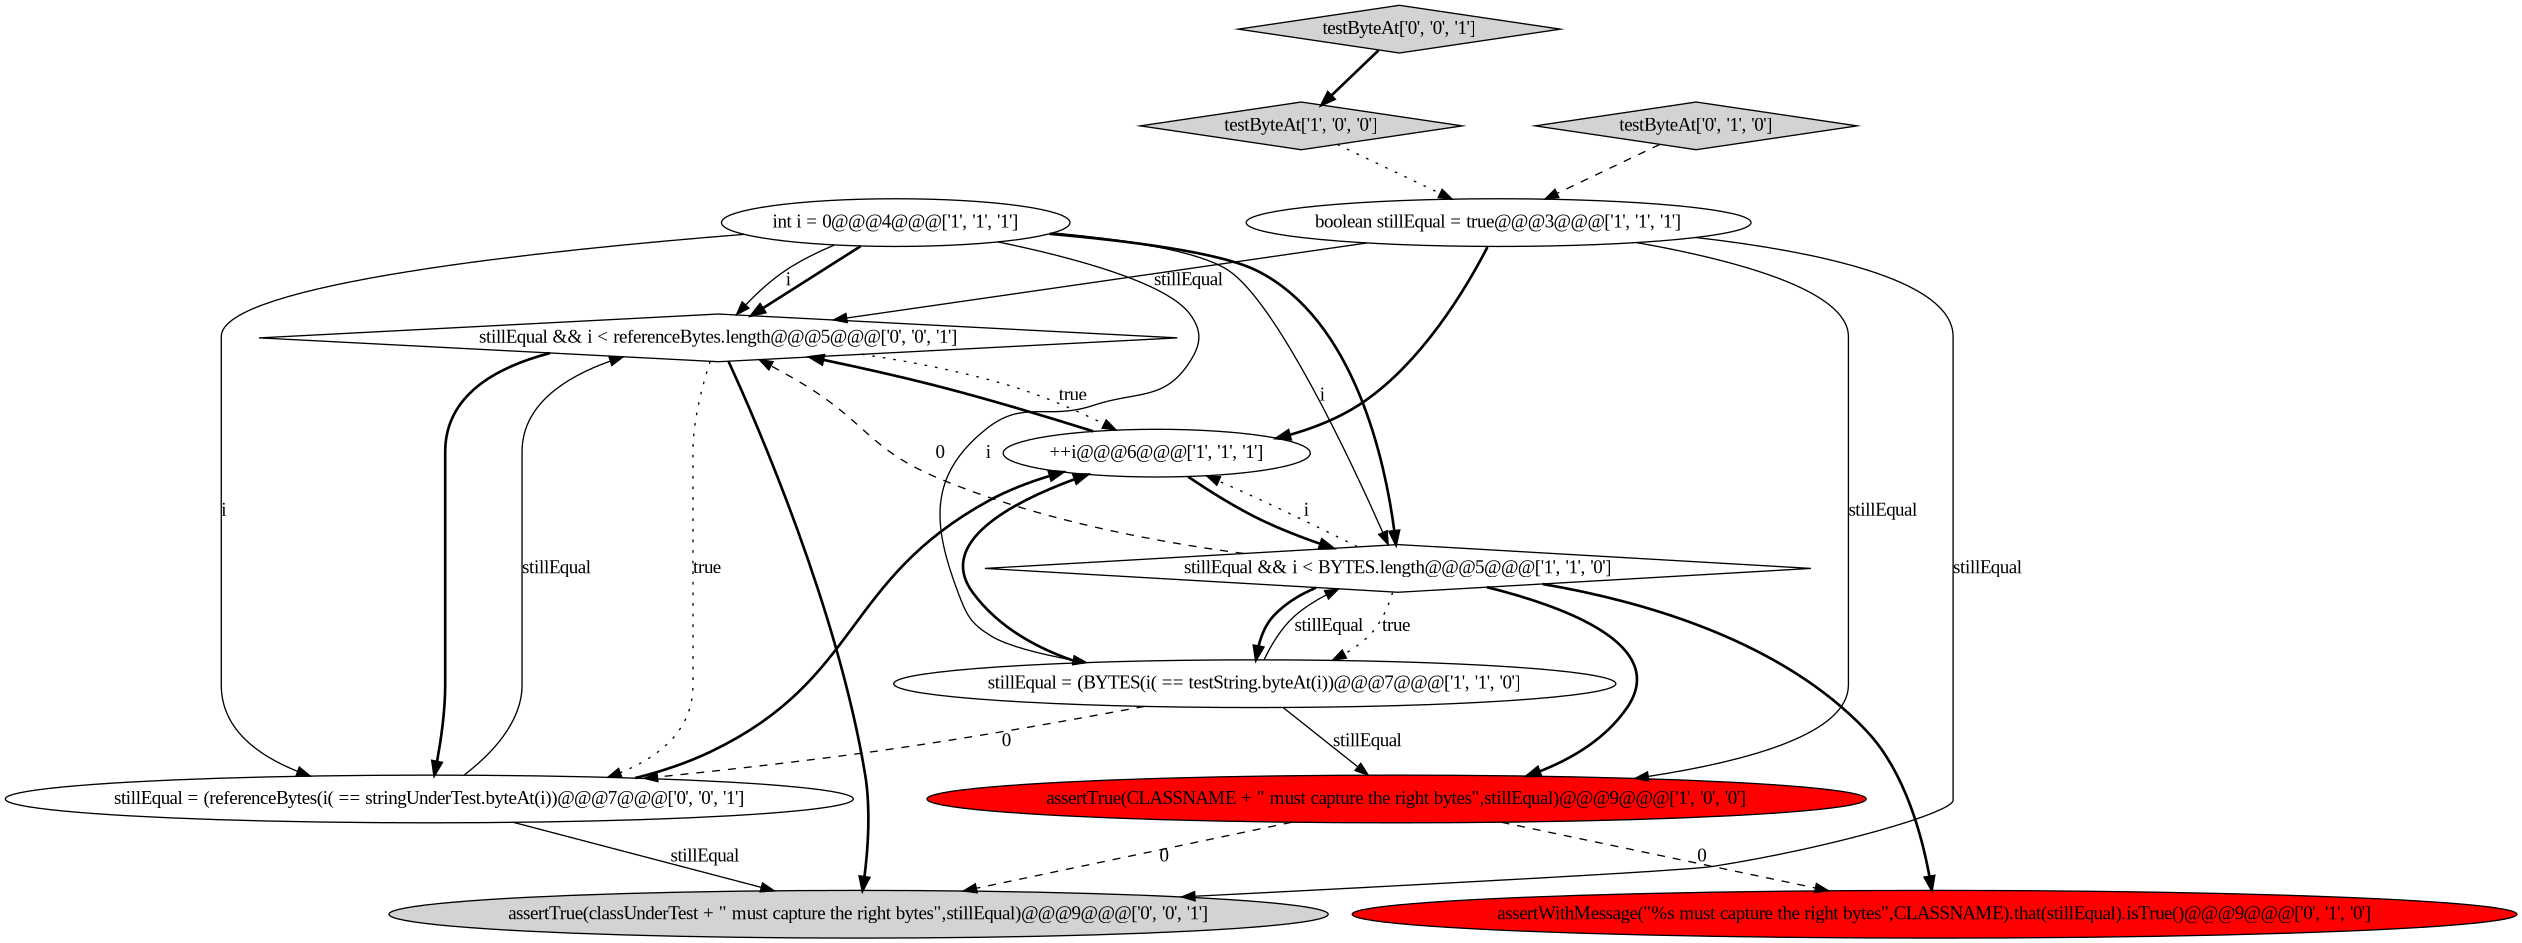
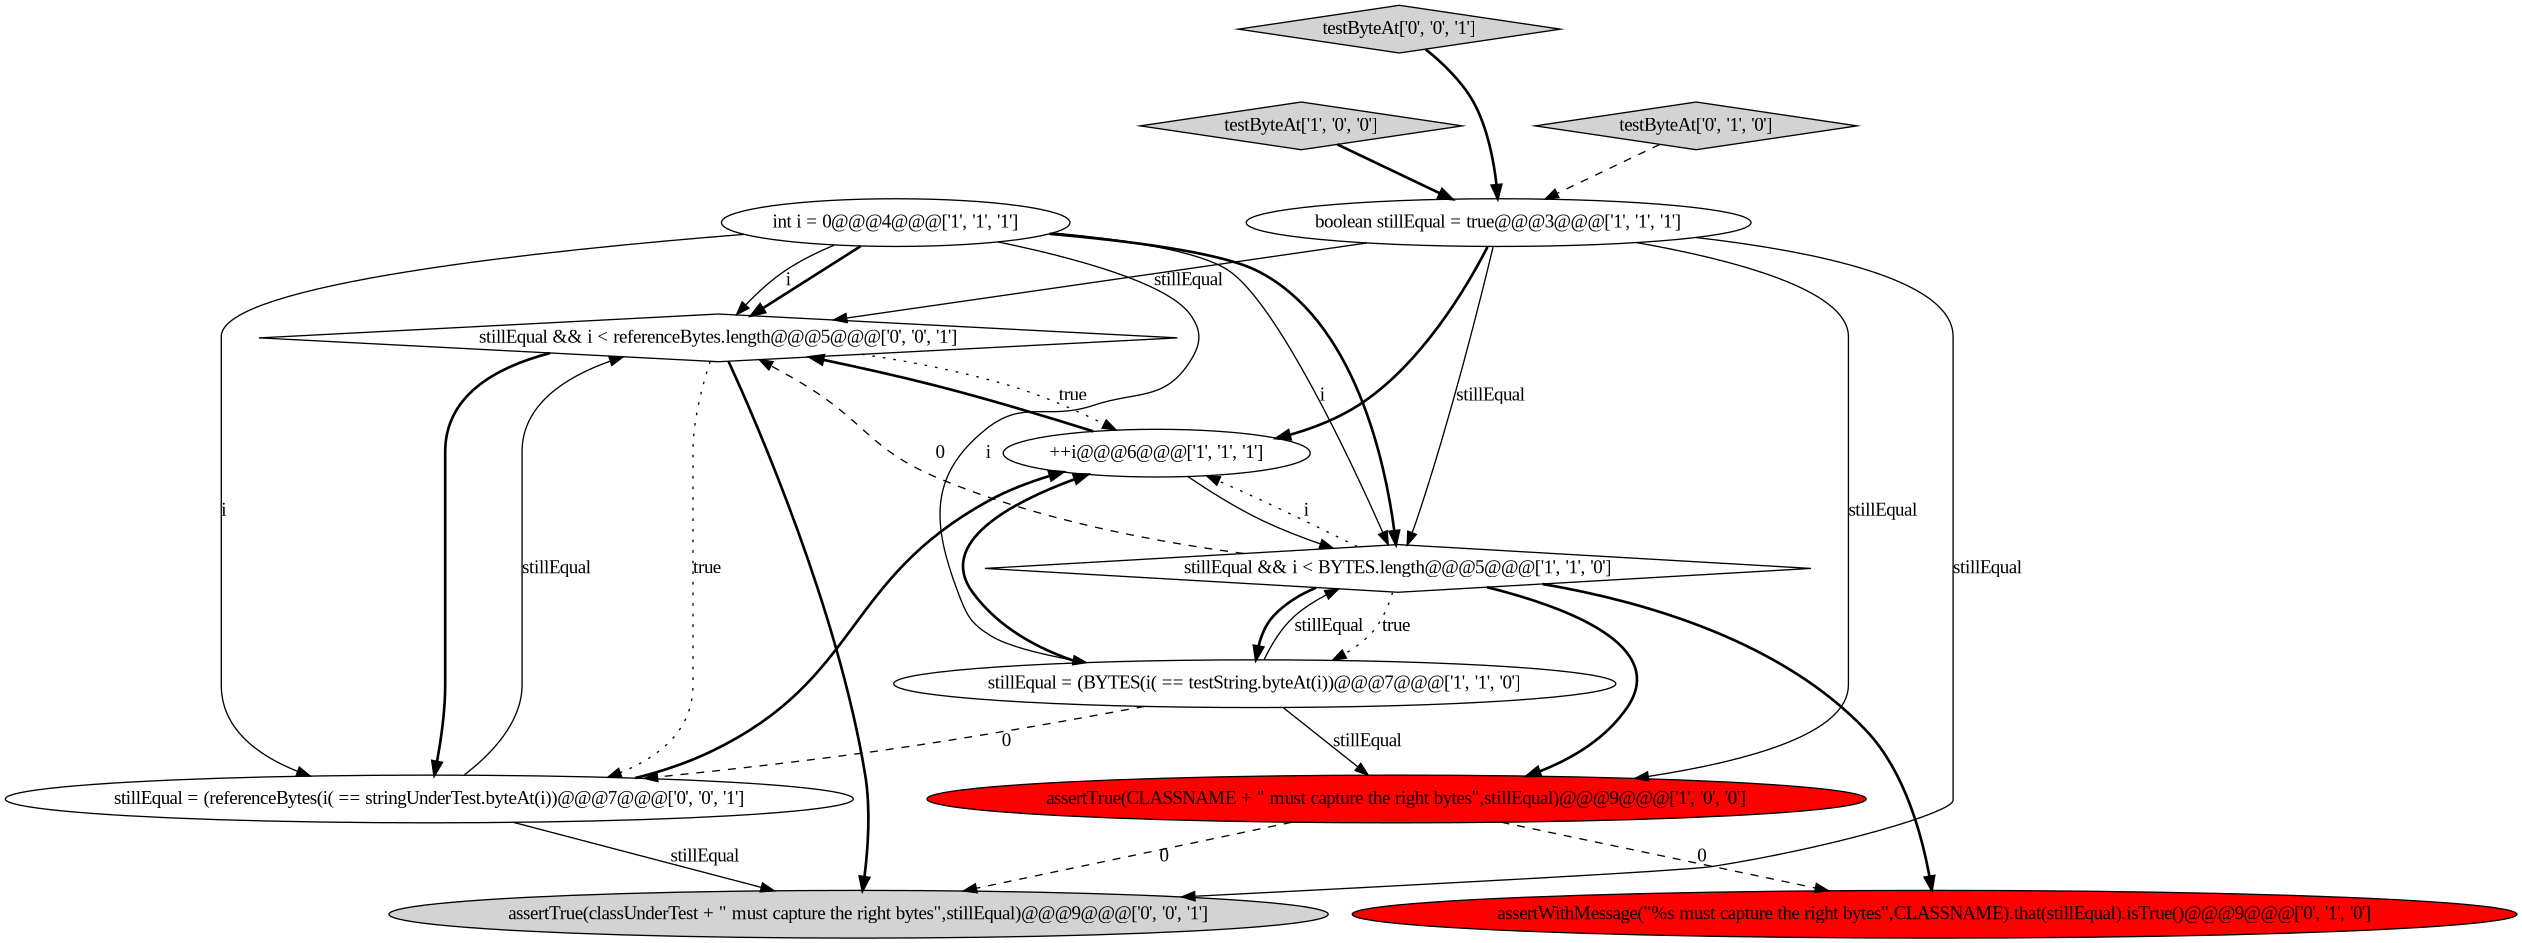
  digraph {
    fontname="Liberation Serif"
    node [fillcolor=white fontname="Liberation Serif" shape=ellipse style=filled]
    edge [fontname="Liberation Serif" style=bold]
    n1 [label="stillEqual && i < referenceBytes.length@@@5@@@['0', '0', '1']" shape=diamond]
    n2 [fillcolor=lightgray label="assertTrue(classUnderTest + \" must capture the right bytes\",stillEqual)@@@9@@@['0', '0', '1']"]
    n3 [label="++i@@@6@@@['1', '1', '1']"]
    n4 [label="stillEqual = (referenceBytes(i( == stringUnderTest.byteAt(i))@@@7@@@['0', '0', '1']"]
    n5 [label="stillEqual && i < BYTES.length@@@5@@@['1', '1', '0']" shape=diamond]
    n6 [fillcolor=red label="assertTrue(CLASSNAME + \" must capture the right bytes\",stillEqual)@@@9@@@['1', '0', '0']"]
    n7 [fillcolor=red label="assertWithMessage(\"%s must capture the right bytes\",CLASSNAME).that(stillEqual).isTrue()@@@9@@@['0', '1', '0']"]
    n8 [fillcolor=lightgray label="testByteAt['1', '0', '0']" shape=diamond]
    n9 [label="boolean stillEqual = true@@@3@@@['1', '1', '1']"]
    n10 [label="stillEqual = (BYTES(i( == testString.byteAt(i))@@@7@@@['1', '1', '0']"]
    n11 [label="int i = 0@@@4@@@['1', '1', '1']"]
    n12 [fillcolor=lightgray label="testByteAt['0', '0', '1']" shape=diamond]
    n13 [fillcolor=lightgray label="testByteAt['0', '1', '0']" shape=diamond]
    n1 -> n2
    n1 -> n3 [label=true style=dotted]
    n1 -> n4 [label=true style=dotted]
    n1 -> n4
    n3 -> n1
-   n3 -> n5
+   n3 -> n5 [style=solid]
    n4 -> n1 [label=stillEqual style=solid]
    n4 -> n2 [label=stillEqual style=solid]
    n4 -> n3
    n5 -> n1 [label=0 style=dashed]
    n5 -> n3 [label=i style=dotted]
    n5 -> n6
    n5 -> n7
    n5 -> n10 [label=true style=dotted]
    n5 -> n10
    n6 -> n2 [label=0 style=dashed]
    n6 -> n7 [label=0 style=dashed]
-   n8 -> n9 [style=dotted]
+   n8 -> n9
    n9 -> n1 [label=stillEqual style=solid]
    n9 -> n2 [label=stillEqual style=solid]
    n9 -> n3
+   n9 -> n5 [label=stillEqual style=solid]
    n9 -> n6 [label=stillEqual style=solid]
    n10 -> n3
    n10 -> n4 [label=0 style=dashed]
    n10 -> n5 [label=stillEqual style=solid]
    n10 -> n6 [label=stillEqual style=solid]
    n11 -> n1
    n11 -> n1 [label=i style=solid]
    n11 -> n4 [label=i style=solid]
    n11 -> n5 [label=i style=solid]
    n11 -> n5
    n11 -> n10 [label=i style=solid]
-   n12 -> n8
+   n12 -> n9
    n13 -> n9 [style=dashed]
  }
